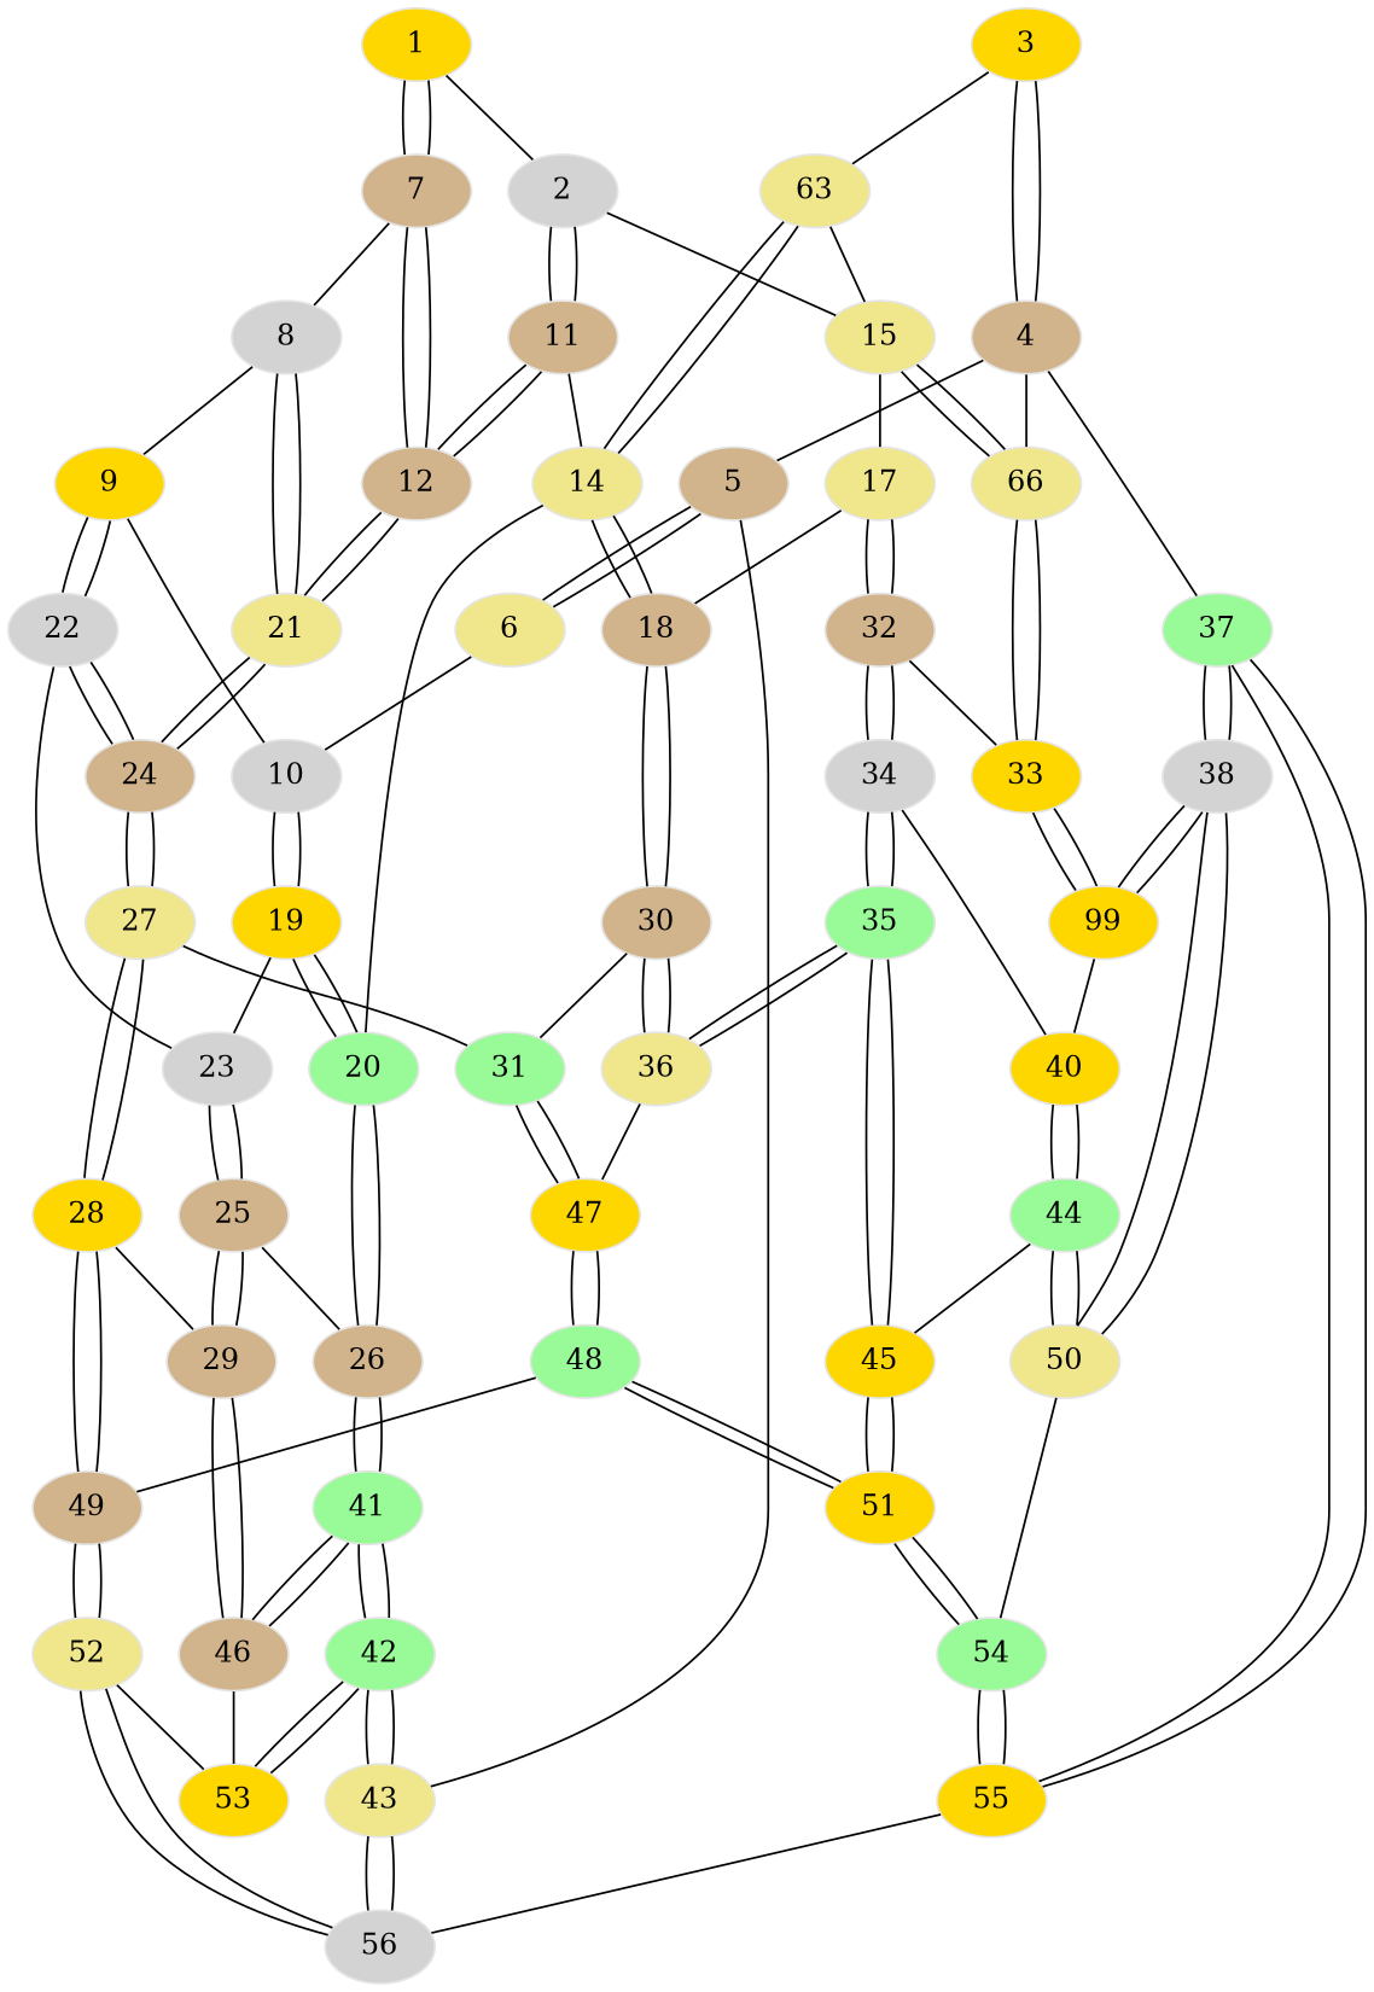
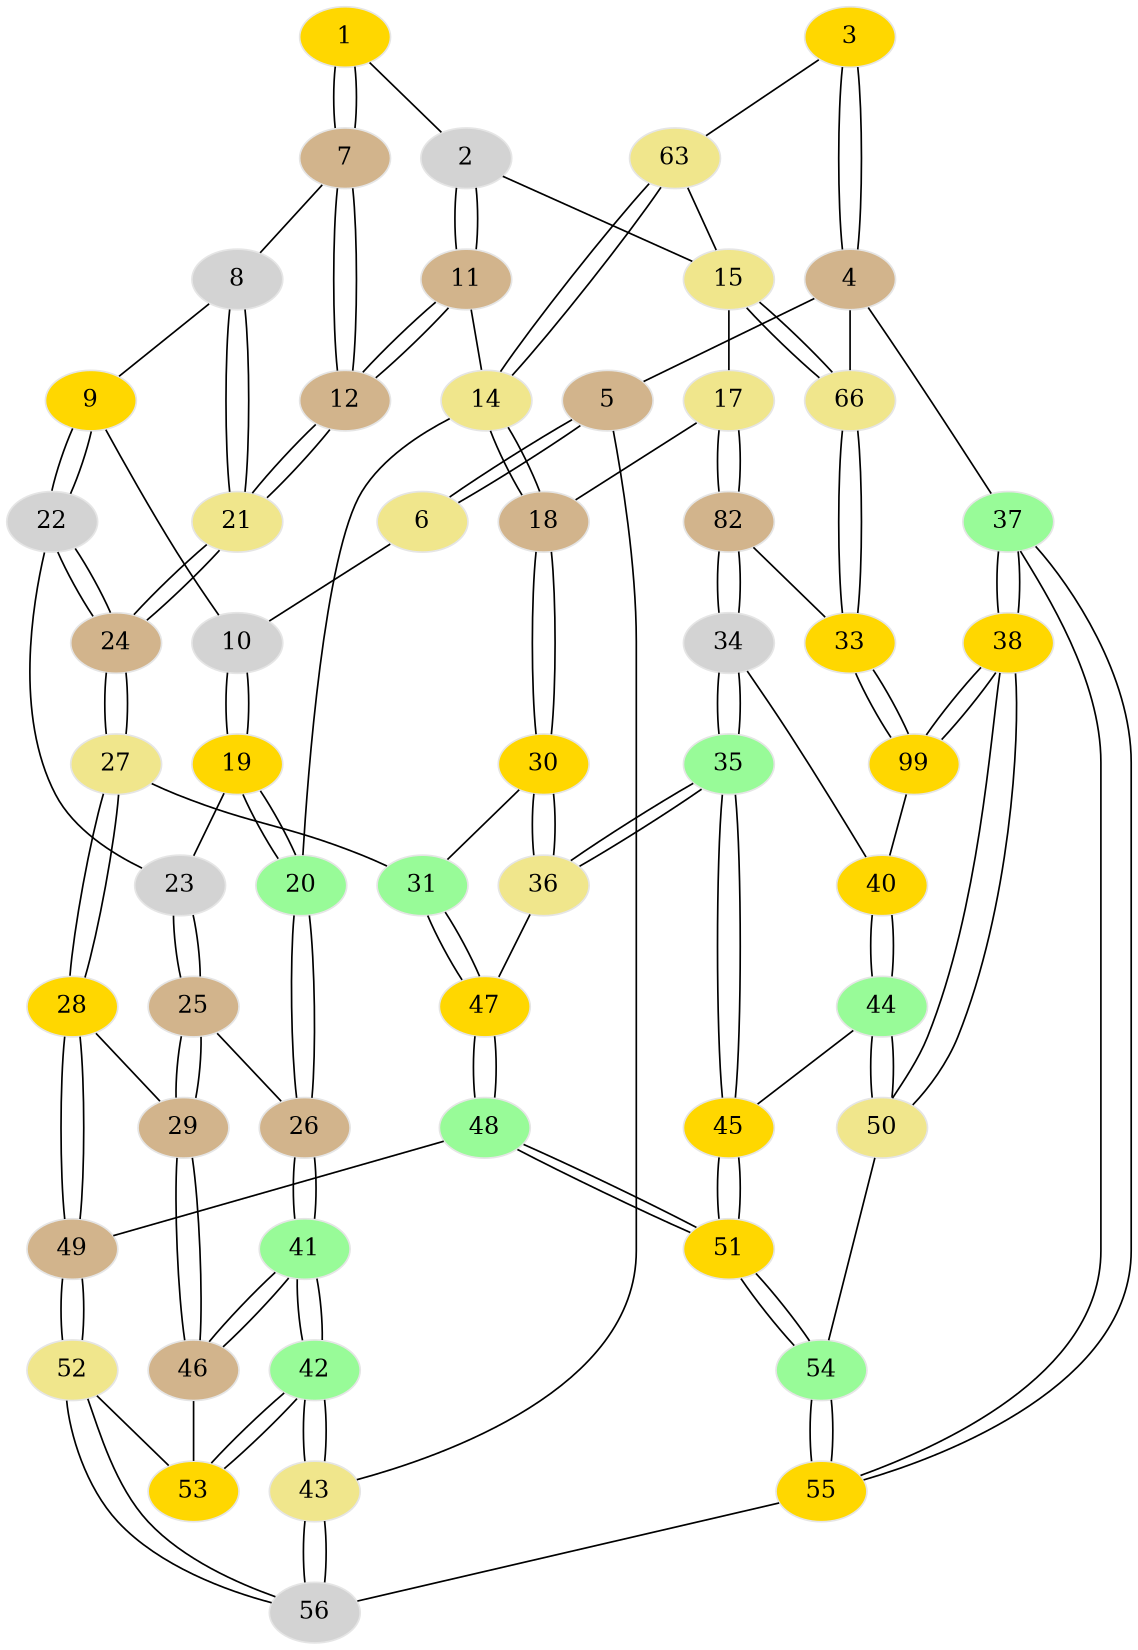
  graph {
    node [color=gray90 fillcolor=tan style=filled]
    1 [fillcolor=gold]
    2 [fillcolor=lightgrey]
    7
    11
    15 [fillcolor=khaki]
    8 [fillcolor=lightgrey]
    12
    3 [fillcolor=gold]
    4
    n10 [fillcolor=khaki label=63]
    14 [fillcolor=khaki]
    5
    n13 [fillcolor=khaki label=66]
    37 [fillcolor=palegreen]
    6 [fillcolor=khaki]
    43 [fillcolor=khaki]
    33 [fillcolor=gold]
-   38 [fillcolor=lightgrey]
+   38 [fillcolor=gold]
    55 [fillcolor=gold]
    10 [fillcolor=lightgrey]
    20 [fillcolor=palegreen]
    26
    56 [fillcolor=lightgrey]
    19 [fillcolor=gold]
    9 [fillcolor=gold]
    21 [fillcolor=khaki]
    22 [fillcolor=lightgrey]
    24
    23 [fillcolor=lightgrey]
    18
    17 [fillcolor=khaki]
-   30
-   32
+   30 [fillcolor=gold]
+   32 [label=82]
    n34 [fillcolor=gold label=99]
    34 [fillcolor=lightgrey]
    31 [fillcolor=palegreen]
    36 [fillcolor=khaki]
    25
    41 [fillcolor=palegreen]
    27 [fillcolor=khaki]
    29
    28 [fillcolor=gold]
    46
    42 [fillcolor=palegreen]
    49
    47 [fillcolor=gold]
    52 [fillcolor=khaki]
    53 [fillcolor=gold]
    48 [fillcolor=palegreen]
    35 [fillcolor=palegreen]
    40 [fillcolor=gold]
    45 [fillcolor=gold]
    44 [fillcolor=palegreen]
    51 [fillcolor=gold]
    50 [fillcolor=khaki]
    54 [fillcolor=palegreen]
    1 -- 2
    1 -- 7
    1 -- 7
    2 -- 11
    2 -- 11
    2 -- 15
    7 -- 8
    7 -- 12
    7 -- 12
    11 -- 12
    11 -- 12
    11 -- 14
    15 -- n13
    15 -- n13
    15 -- 17
    8 -- 9
    8 -- 21
    8 -- 21
    12 -- 21
    12 -- 21
    3 -- 4
    3 -- 4
    3 -- n10
    4 -- 5
    4 -- n13
    4 -- 37
    n10 -- 15
    n10 -- 14
    n10 -- 14
    14 -- 20
    14 -- 18
    14 -- 18
    5 -- 6
    5 -- 6
    5 -- 43
    n13 -- 33
    n13 -- 33
    37 -- 38
    37 -- 38
    37 -- 55
    37 -- 55
    6 -- 10
    43 -- 56
    43 -- 56
    33 -- n34
    33 -- n34
    38 -- n34
    38 -- n34
    38 -- 50
    38 -- 50
    55 -- 56
    10 -- 19
    10 -- 19
    20 -- 26
    20 -- 26
    26 -- 41
    26 -- 41
    19 -- 20
    19 -- 20
    19 -- 23
    9 -- 10
    9 -- 22
    9 -- 22
    21 -- 24
    21 -- 24
    22 -- 24
    22 -- 24
    22 -- 23
    24 -- 27
    24 -- 27
    23 -- 25
    23 -- 25
    18 -- 30
    18 -- 30
    17 -- 18
    17 -- 32
    17 -- 32
    30 -- 31
    30 -- 36
    30 -- 36
    32 -- 33
    32 -- 34
    32 -- 34
    n34 -- 40
    34 -- 35
    34 -- 35
    34 -- 40
    31 -- 47
    31 -- 47
    36 -- 47
    25 -- 26
    25 -- 29
    25 -- 29
    41 -- 46
    41 -- 46
    41 -- 42
    41 -- 42
    27 -- 31
    27 -- 28
    27 -- 28
    29 -- 46
    29 -- 46
    28 -- 29
    28 -- 49
    28 -- 49
    46 -- 53
    42 -- 43
    42 -- 43
    42 -- 53
    42 -- 53
    49 -- 52
    49 -- 52
    47 -- 48
    47 -- 48
    52 -- 56
    52 -- 56
    52 -- 53
    48 -- 49
    48 -- 51
    48 -- 51
    35 -- 36
    35 -- 36
    35 -- 45
    35 -- 45
    40 -- 44
    40 -- 44
    45 -- 51
    45 -- 51
    44 -- 45
    44 -- 50
    44 -- 50
    51 -- 54
    51 -- 54
    50 -- 54
    54 -- 55
    54 -- 55
  }
